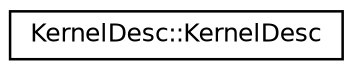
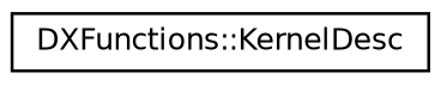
  digraph {
    rankdir=LR
-   n1 [color=black fillcolor=white fontname=Helvetica fontsize=10 height=0.2 label="KernelDesc::KernelDesc" shape=record style=filled width=0.4]
+   n1 [color=black fillcolor=white fontname=Helvetica fontsize=10 height=0.2 label="DXFunctions::KernelDesc" shape=record style=filled width=0.4]
  }
